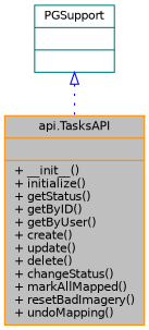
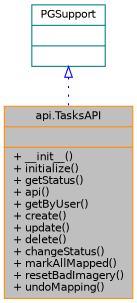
  digraph {
    node [fontname=Helvetica fontsize=10 shape=record style=filled]
-   n1 [color=darkorange fillcolor=grey75 fontcolor=black height=0.2 label="{api.TasksAPI\n||+ __init__()\l+ initialize()\l+ getStatus()\l+ getByID()\l+ getByUser()\l+ create()\l+ update()\l+ delete()\l+ changeStatus()\l+ markAllMapped()\l+ resetBadImagery()\l+ undoMapping()\l}" width=0.4]
+   n1 [color=darkorange fillcolor=grey75 fontcolor=black height=0.2 label="{api.TasksAPI\n||+ __init__()\l+ initialize()\l+ getStatus()\l+ api()\l+ getByUser()\l+ create()\l+ update()\l+ delete()\l+ changeStatus()\l+ markAllMapped()\l+ resetBadImagery()\l+ undoMapping()\l}" width=0.4]
    n2 [color=teal fillcolor=white height=0.2 label="{PGSupport\n||}" width=0.4]
    n2 -> n1 [arrowtail=onormal color=blue dir=back fontname=Helvetica fontsize=10 labelfontname=Helvetica labelfontsize=10 style=dotted]
  }
